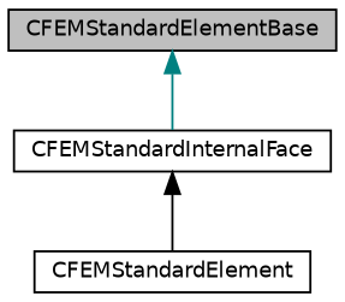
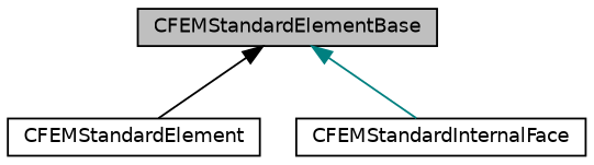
  digraph {
    node [color=black fillcolor=white fontname=Helvetica fontsize=10 shape=record style=filled]
    edge [dir=back fontname=Helvetica fontsize=10 labelfontname=Helvetica labelfontsize=10 style=solid]
    n1 [fillcolor=grey75 fontcolor=black height=0.2 label=CFEMStandardElementBase width=0.4]
    n2 [height=0.2 label=CFEMStandardElement width=0.4]
    n3 [height=0.2 label=CFEMStandardInternalFace width=0.4]
-   n3 -> n2 [color=black]
+   n1 -> n2 [color=black]
    n1 -> n3 [color=teal]
  }
